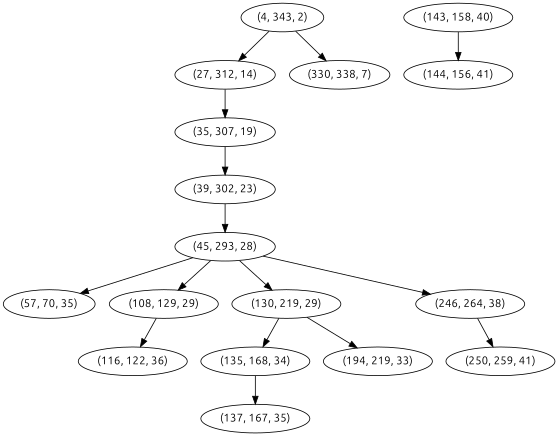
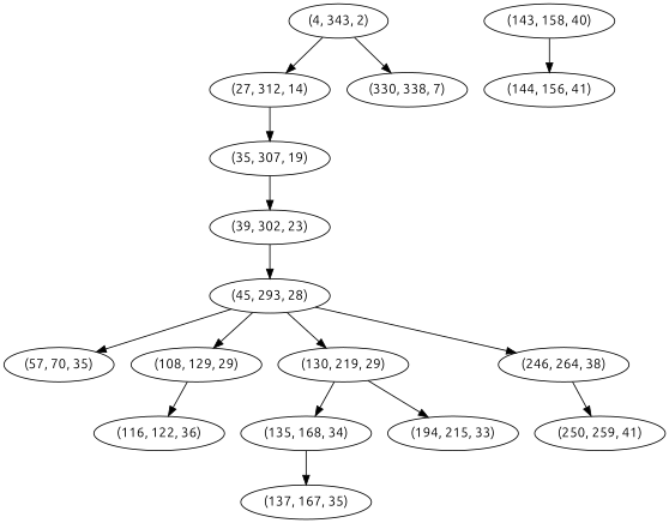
  digraph {
    fontname=Ubuntu
    node [fontname=Ubuntu]
    edge [fontname=Ubuntu]
    "(4, 343, 2)"
    "(27, 312, 14)"
    "(330, 338, 7)"
    "(35, 307, 19)"
    "(39, 302, 23)"
    "(45, 293, 28)"
    "(57, 70, 35)"
    "(108, 129, 29)"
    "(130, 219, 29)"
    "(246, 264, 38)"
    "(116, 122, 36)"
    "(135, 168, 34)"
-   "(194, 215, 33)" [label="(194, 219, 33)"]
+   "(194, 215, 33)"
    "(250, 259, 41)"
    "(137, 167, 35)"
    "(143, 158, 40)"
    "(144, 156, 41)"
    "(4, 343, 2)" -> "(27, 312, 14)"
    "(4, 343, 2)" -> "(330, 338, 7)"
    "(27, 312, 14)" -> "(35, 307, 19)"
    "(35, 307, 19)" -> "(39, 302, 23)"
    "(39, 302, 23)" -> "(45, 293, 28)"
    "(45, 293, 28)" -> "(57, 70, 35)"
    "(45, 293, 28)" -> "(108, 129, 29)"
    "(45, 293, 28)" -> "(130, 219, 29)"
    "(45, 293, 28)" -> "(246, 264, 38)"
    "(108, 129, 29)" -> "(116, 122, 36)"
    "(130, 219, 29)" -> "(135, 168, 34)"
    "(130, 219, 29)" -> "(194, 215, 33)"
    "(246, 264, 38)" -> "(250, 259, 41)"
    "(135, 168, 34)" -> "(137, 167, 35)"
    "(143, 158, 40)" -> "(144, 156, 41)"
  }
